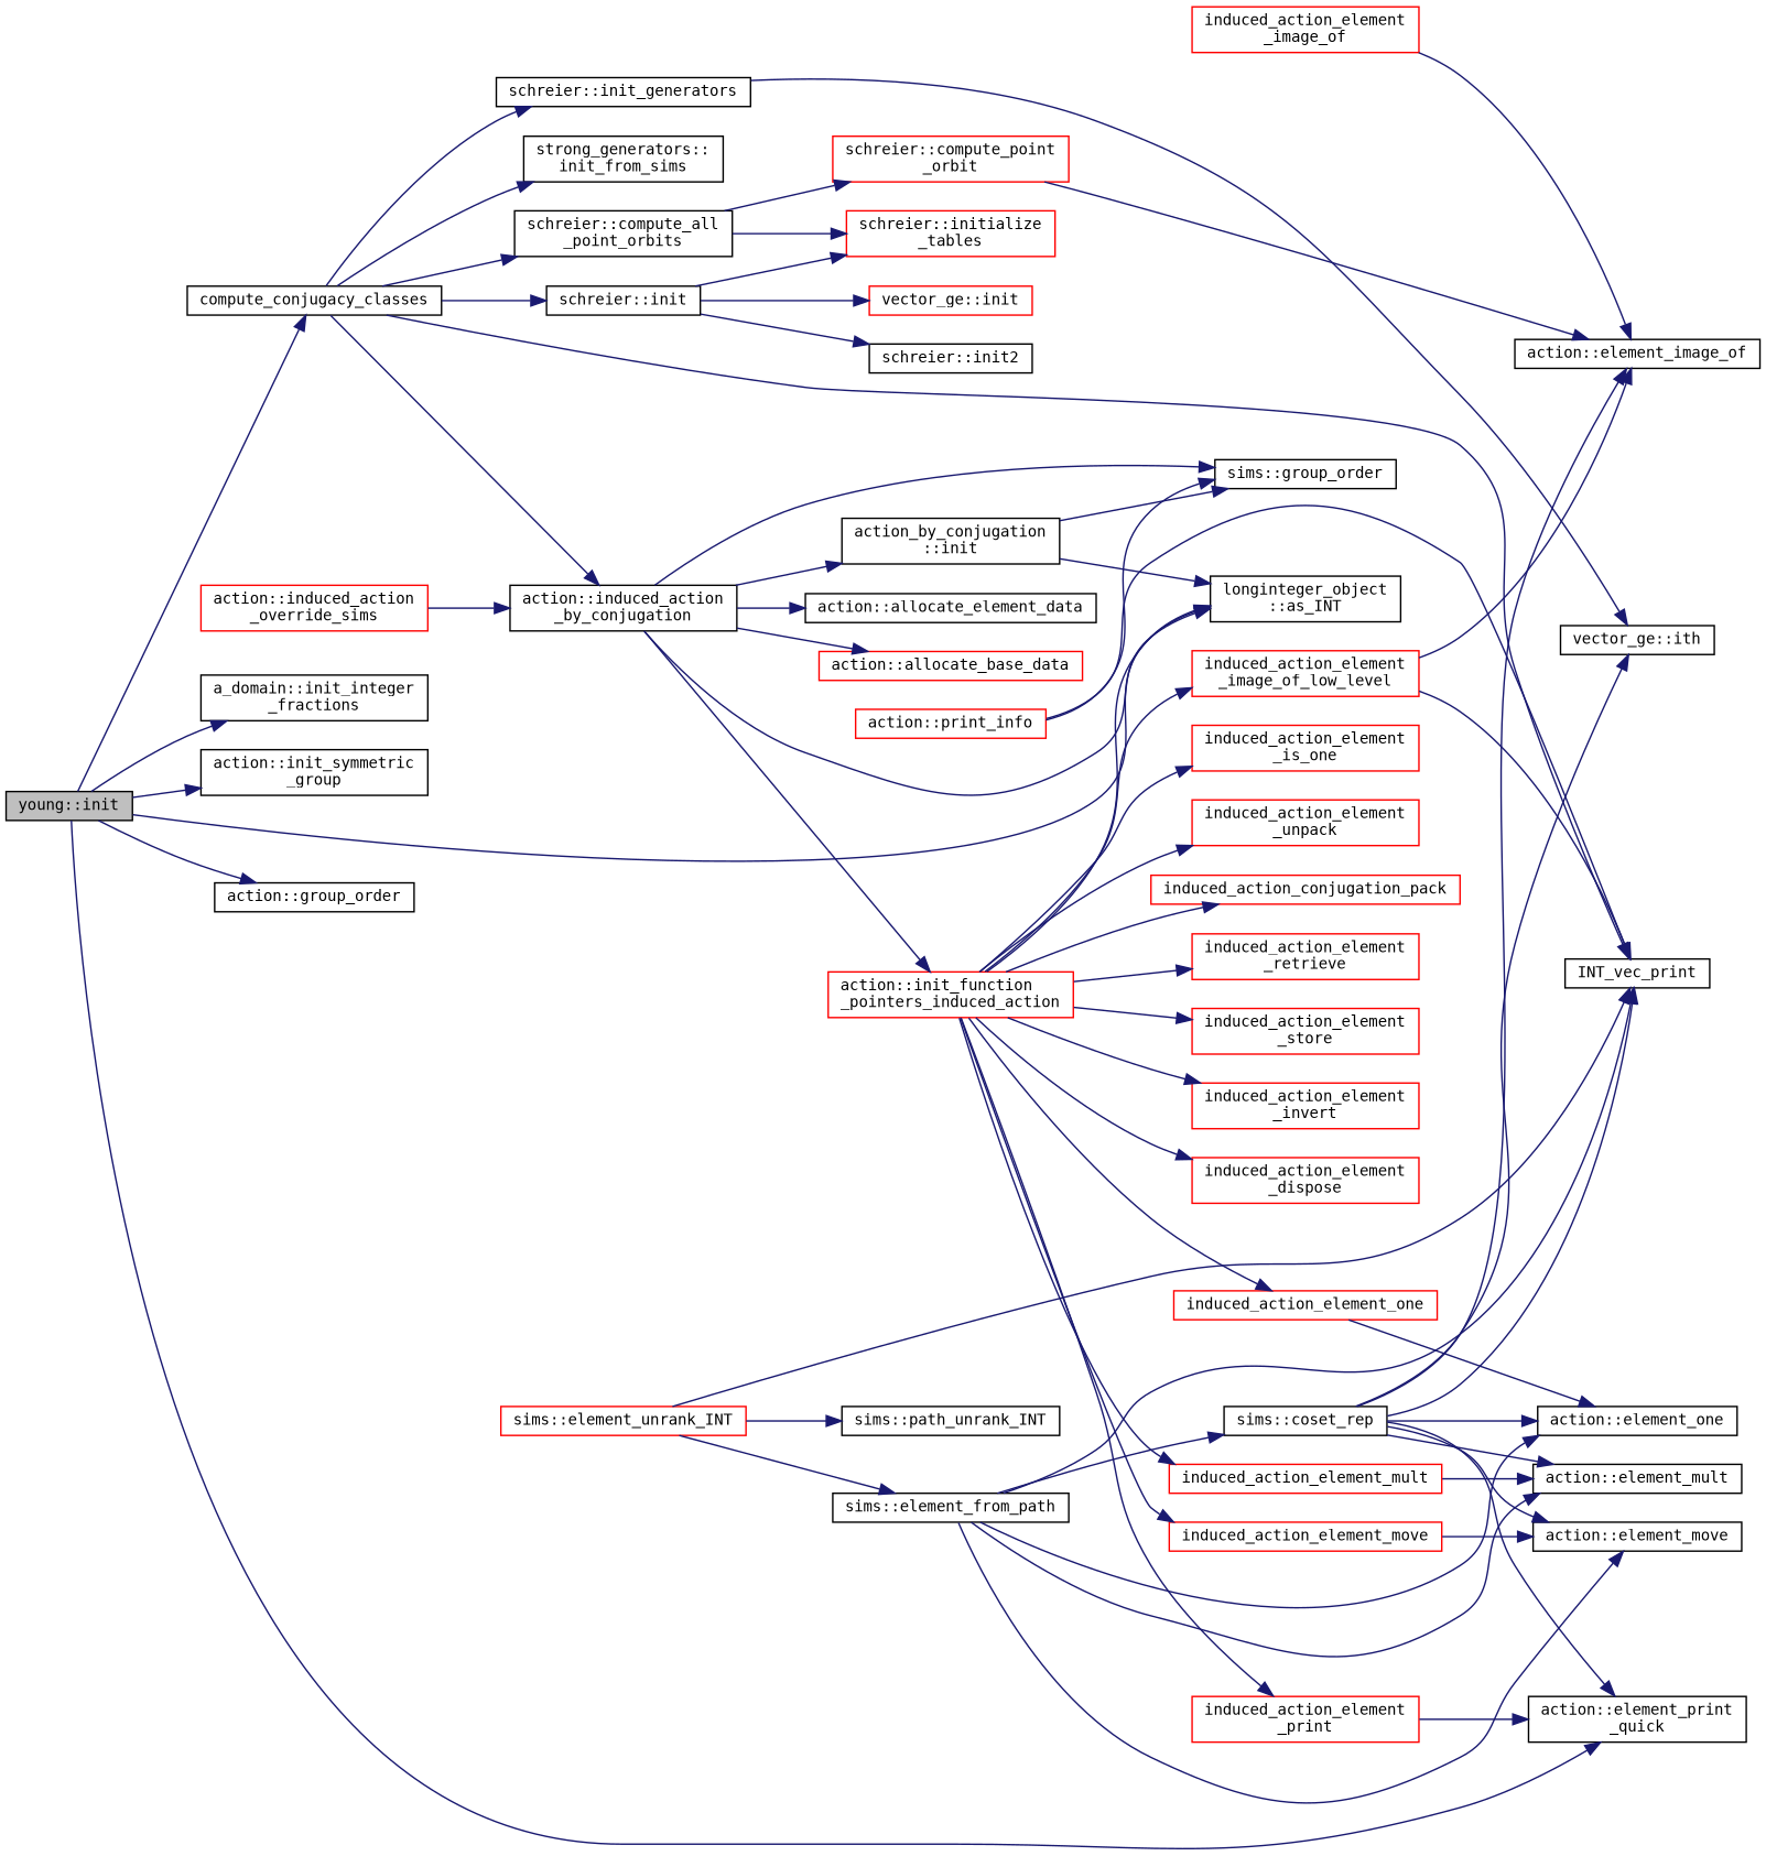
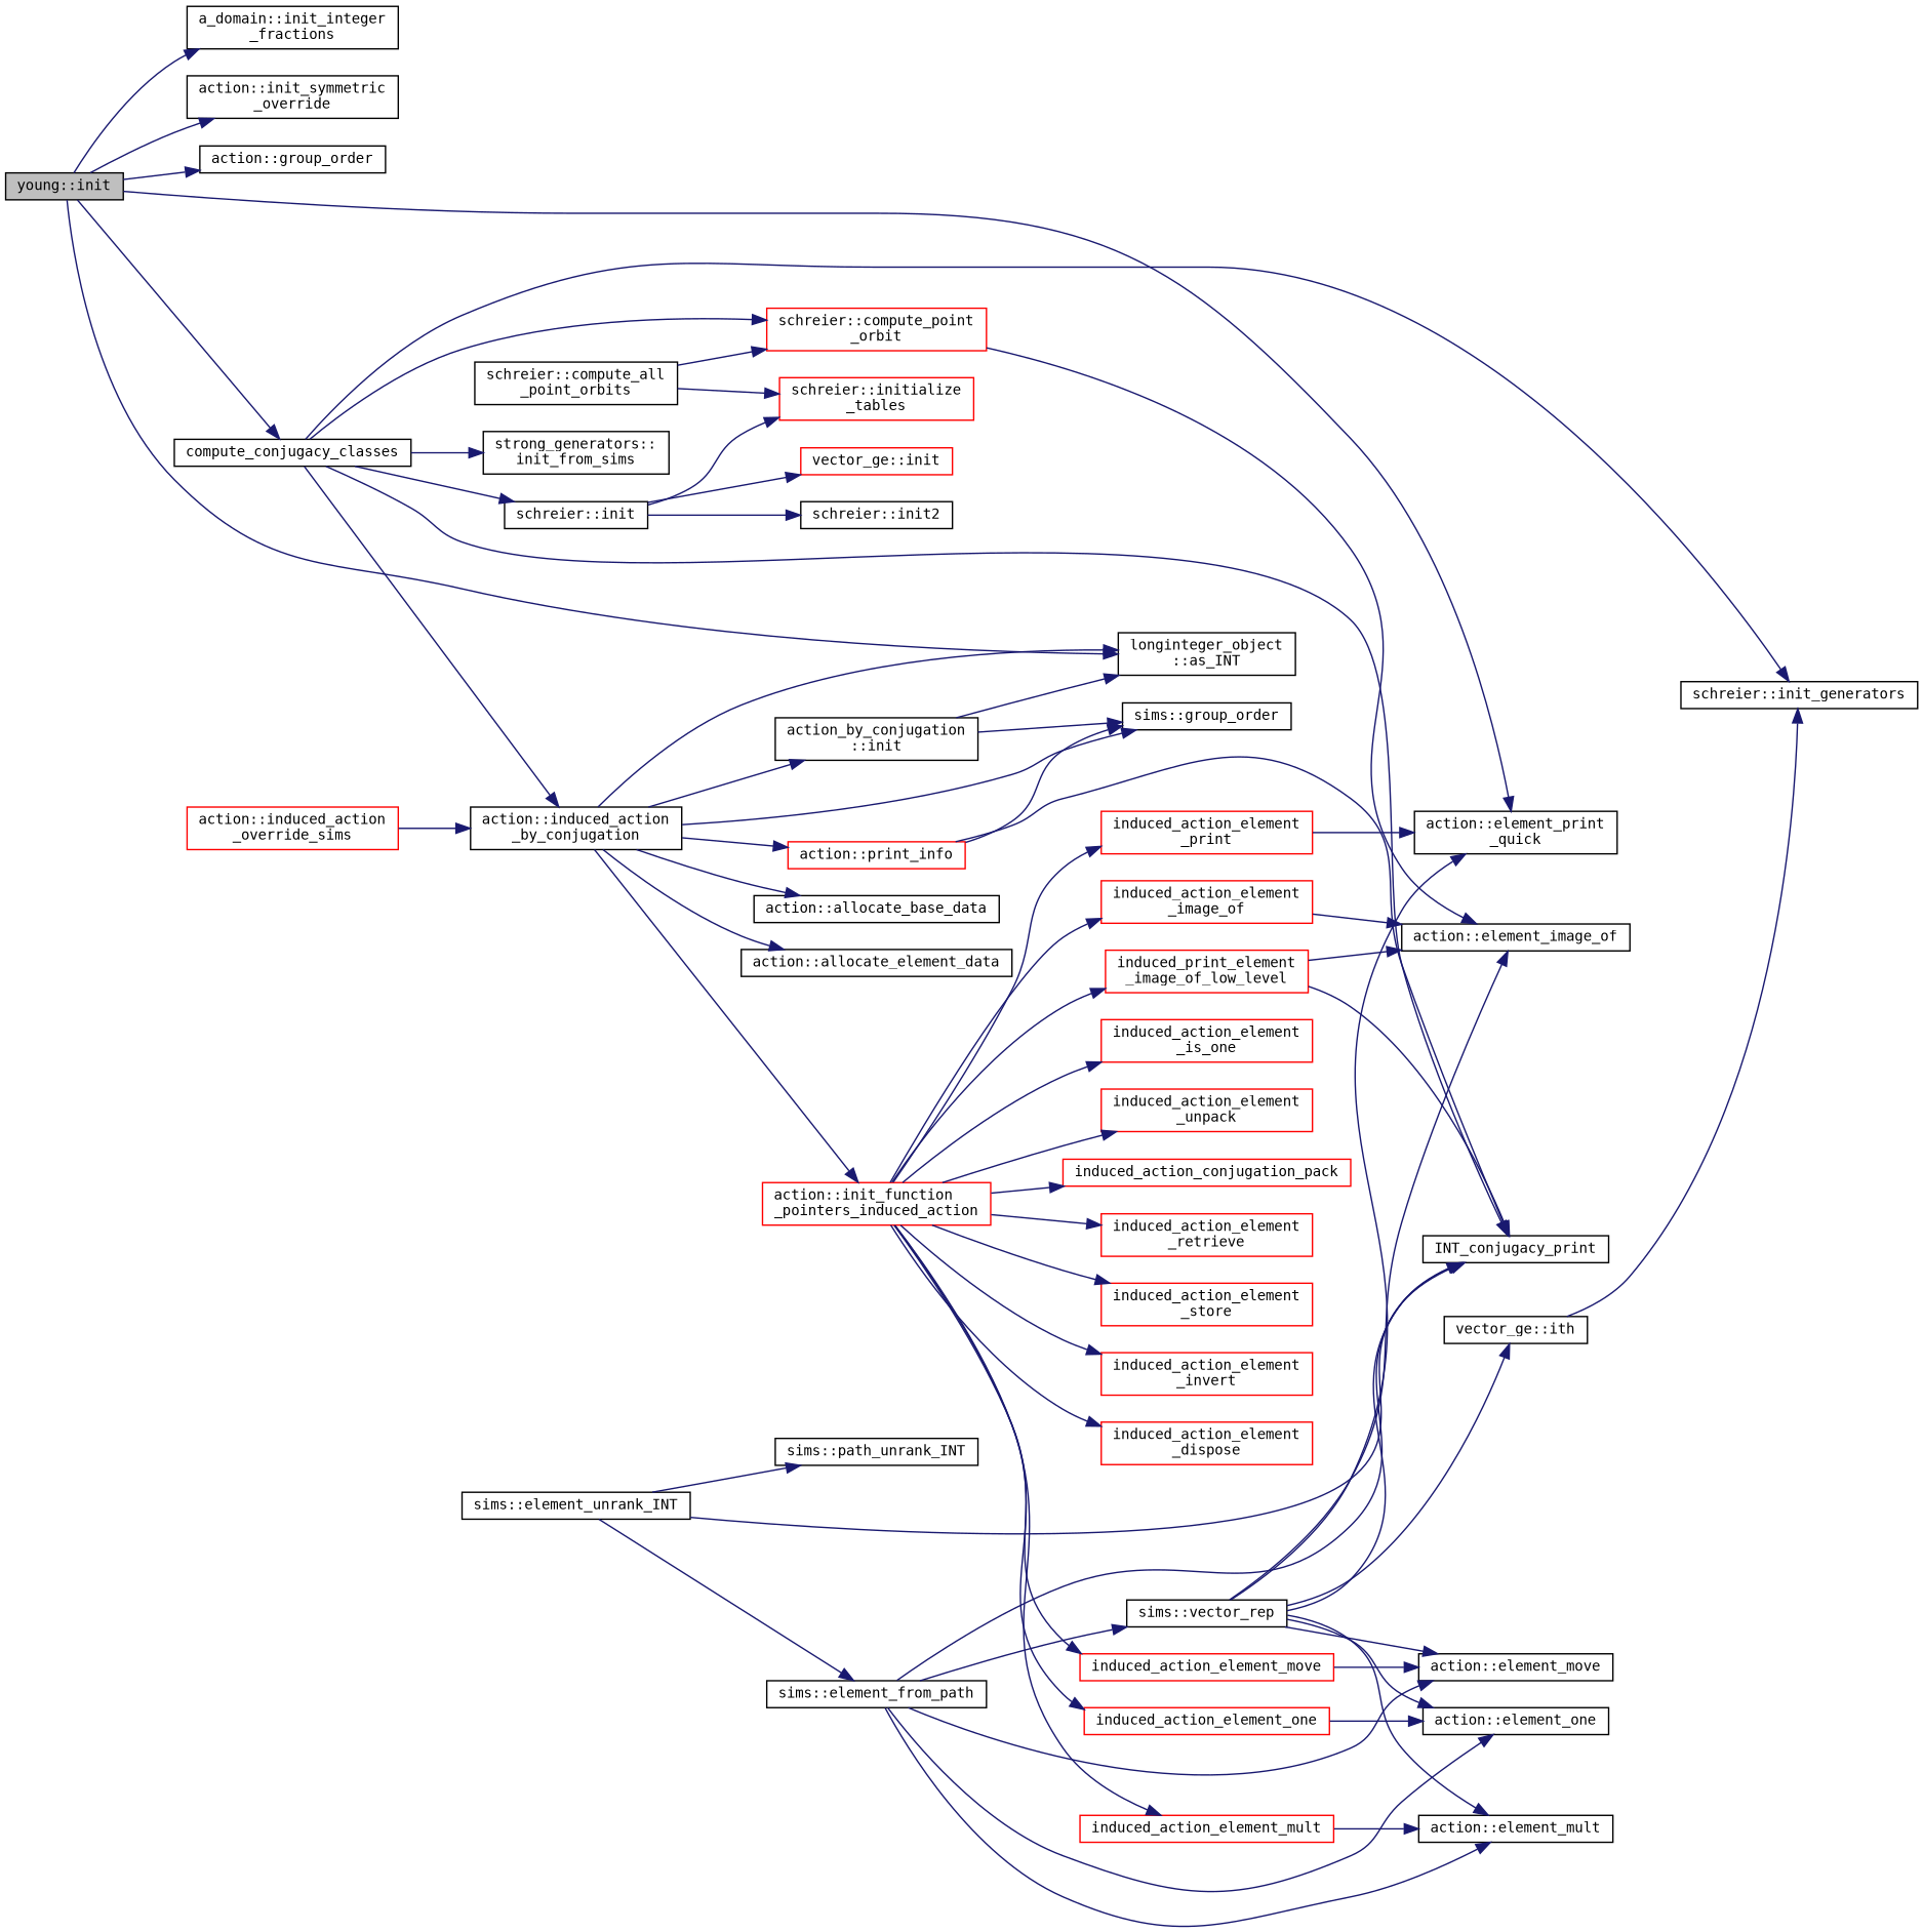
  digraph {
    fontname="DejaVu Sans Mono"
    rankdir=LR
    node [color=black fillcolor=white fontname="DejaVu Sans Mono" fontsize=10 shape=record style=filled]
    edge [color=midnightblue fontname="DejaVu Sans Mono" fontsize=10 labelfontname=Helvetica labelfontsize=10 style=solid]
    n1 [fillcolor=grey75 fontcolor=black height=0.2 label="young::init" width=0.4]
-   n2 [height=0.2 label="action::init_symmetric\l_group" width=0.4]
+   n2 [height=0.2 label="action::init_symmetric\l_override" width=0.4]
    n3 [height=0.2 label="action::group_order" width=0.4]
    n4 [height=0.2 label="longinteger_object\l::as_INT" width=0.4]
    n5 [height=0.2 label="action::element_print\l_quick" width=0.4]
    n6 [height=0.2 label=compute_conjugacy_classes width=0.4]
    n7 [height=0.2 label="a_domain::init_integer\l_fractions" width=0.4]
-   n8 [color=red height=0.2 label="sims::element_unrank_INT" width=0.4]
+   n8 [height=0.2 label="sims::element_unrank_INT" width=0.4]
    n9 [height=0.2 label="sims::path_unrank_INT" width=0.4]
-   n10 [height=0.2 label=INT_vec_print width=0.4]
+   n10 [height=0.2 label=INT_conjugacy_print width=0.4]
    n11 [height=0.2 label="sims::element_from_path" width=0.4]
    n12 [height=0.2 label="action::induced_action\l_by_conjugation" width=0.4]
    n13 [height=0.2 label="schreier::init" width=0.4]
    n14 [height=0.2 label="strong_generators::\linit_from_sims" width=0.4]
    n15 [height=0.2 label="schreier::init_generators" width=0.4]
    n16 [height=0.2 label="schreier::compute_all\l_point_orbits" width=0.4]
    n17 [height=0.2 label="action::element_one" width=0.4]
-   n18 [height=0.2 label="sims::coset_rep" width=0.4]
+   n18 [height=0.2 label="sims::vector_rep" width=0.4]
    n19 [height=0.2 label="action::element_mult" width=0.4]
    n20 [height=0.2 label="action::element_move" width=0.4]
    n21 [height=0.2 label="vector_ge::ith" width=0.4]
    n22 [height=0.2 label="action::element_image_of" width=0.4]
    n23 [height=0.2 label="sims::group_order" width=0.4]
    n24 [height=0.2 label="action_by_conjugation\l::init" width=0.4]
    n25 [color=red height=0.2 label="action::init_function\l_pointers_induced_action" width=0.4]
-   n26 [color=red height=0.2 label="action::allocate_base_data" width=0.4]
+   n26 [height=0.2 label="action::allocate_base_data" width=0.4]
    n27 [height=0.2 label="action::allocate_element_data" width=0.4]
    n28 [color=red height=0.2 label="action::print_info" width=0.4]
    n29 [color=red height=0.2 label="vector_ge::init" width=0.4]
    n30 [color=red height=0.2 label="schreier::initialize\l_tables" width=0.4]
    n31 [height=0.2 label="schreier::init2" width=0.4]
    n32 [color=red height=0.2 label="schreier::compute_point\l_orbit" width=0.4]
    n33 [color=red height=0.2 label="induced_action_element\l_image_of" width=0.4]
-   n34 [color=red height=0.2 label="induced_action_element\l_image_of_low_level" width=0.4]
+   n34 [color=red height=0.2 label="induced_print_element\l_image_of_low_level" width=0.4]
    n35 [color=red height=0.2 label=induced_action_element_one width=0.4]
    n36 [color=red height=0.2 label="induced_action_element\l_is_one" width=0.4]
    n37 [color=red height=0.2 label="induced_action_element\l_unpack" width=0.4]
    n38 [color=red height=0.2 label=induced_action_conjugation_pack width=0.4]
    n39 [color=red height=0.2 label="induced_action_element\l_retrieve" width=0.4]
    n40 [color=red height=0.2 label="induced_action_element\l_store" width=0.4]
    n41 [color=red height=0.2 label=induced_action_element_mult width=0.4]
    n42 [color=red height=0.2 label="induced_action_element\l_invert" width=0.4]
    n43 [color=red height=0.2 label=induced_action_element_move width=0.4]
    n44 [color=red height=0.2 label="induced_action_element\l_dispose" width=0.4]
    n45 [color=red height=0.2 label="induced_action_element\l_print" width=0.4]
    n46 [color=red height=0.2 label="action::induced_action\l_override_sims" width=0.4]
    n1 -> n2
    n1 -> n3
    n1 -> n4
    n1 -> n5
    n1 -> n6
    n1 -> n7
    n6 -> n10
    n6 -> n12
    n6 -> n13
    n6 -> n14
    n6 -> n15
-   n6 -> n16
+   n6 -> n32
    n8 -> n9
    n8 -> n10
    n8 -> n11
    n11 -> n10
    n11 -> n17
    n11 -> n18
    n11 -> n19
    n11 -> n20
    n12 -> n4
    n12 -> n23
    n12 -> n24
    n12 -> n25
    n12 -> n26
    n12 -> n27
+   n12 -> n28
    n13 -> n29
    n13 -> n30
    n13 -> n31
-   n15 -> n21
+   n21 -> n15
    n16 -> n30
    n16 -> n32
    n18 -> n5
    n18 -> n10
    n18 -> n17
    n18 -> n19
    n18 -> n20
    n18 -> n21
    n18 -> n22
    n24 -> n4
    n24 -> n23
-   n25 -> n4
+   n25 -> n33
    n25 -> n34
    n25 -> n35
    n25 -> n36
    n25 -> n37
    n25 -> n38
    n25 -> n39
    n25 -> n40
    n25 -> n41
    n25 -> n42
    n25 -> n43
    n25 -> n44
    n25 -> n45
    n28 -> n10
    n28 -> n23
    n32 -> n22
    n33 -> n22
    n34 -> n10
    n34 -> n22
    n35 -> n17
    n41 -> n19
    n43 -> n20
    n45 -> n5
    n46 -> n12
  }
